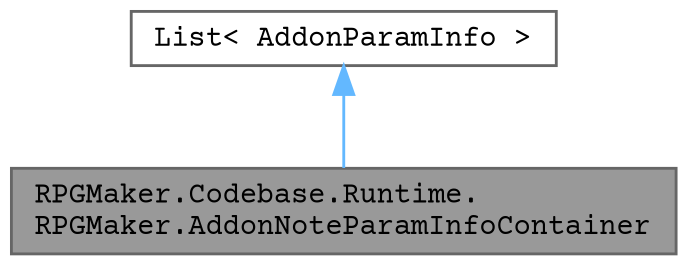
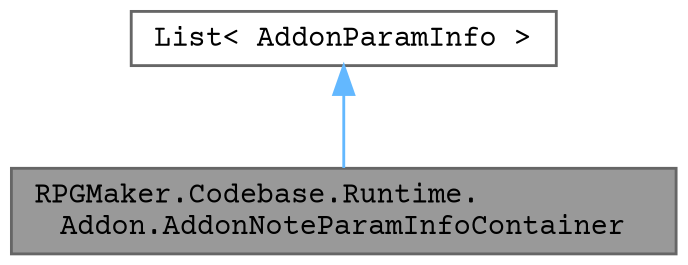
  digraph {
    fontname="Courier Prime"
    node [color=gray40 fontname="Courier Prime" fontsize=10 shape=box style=filled]
-   n1 [fillcolor=grey60 fontcolor=black height=0.2 label="RPGMaker.Codebase.Runtime.\lRPGMaker.AddonNoteParamInfoContainer" width=0.4]
+   n1 [fillcolor=grey60 fontcolor=black height=0.2 label="RPGMaker.Codebase.Runtime.\lAddon.AddonNoteParamInfoContainer" width=0.4]
    n2 [fillcolor=white height=0.2 label="List\< AddonParamInfo \>" width=0.4]
    n2 -> n1 [color=steelblue1 dir=back fontname="Courier Prime" fontsize=10 labelfontname=Helvetica labelfontsize=10 style=solid]
  }
